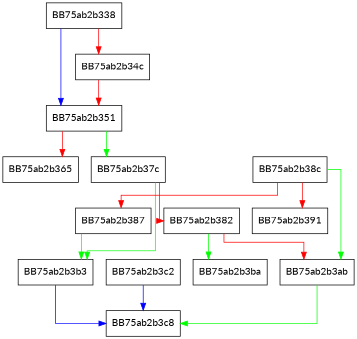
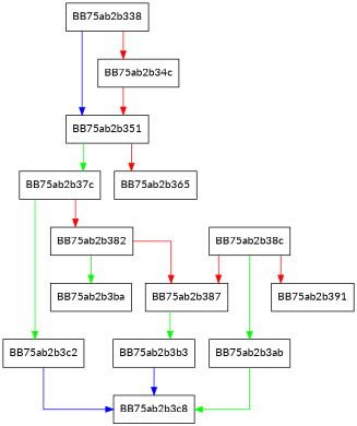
  digraph {
    fontname=Lato
    splines=ortho
    node [fontname=Lato shape=box]
    edge [color=red fontname=Lato]
    BB75ab2b338
    BB75ab2b351
    BB75ab2b34c
    BB75ab2b37c
    BB75ab2b365
    BB75ab2b3c2
    BB75ab2b382
    BB75ab2b3c8
    BB75ab2b3ba
    BB75ab2b387
    BB75ab2b3b3
    BB75ab2b38c
    BB75ab2b3ab
    BB75ab2b391
    BB75ab2b338 -> BB75ab2b351 [color=blue]
    BB75ab2b338 -> BB75ab2b34c
    BB75ab2b351 -> BB75ab2b37c [color=green]
    BB75ab2b351 -> BB75ab2b365
    BB75ab2b34c -> BB75ab2b351
-   BB75ab2b37c -> BB75ab2b3b3 [color=green]
+   BB75ab2b37c -> BB75ab2b3c2 [color=green]
    BB75ab2b37c -> BB75ab2b382
    BB75ab2b3c2 -> BB75ab2b3c8 [color=blue]
    BB75ab2b382 -> BB75ab2b3ba [color=green]
-   BB75ab2b382 -> BB75ab2b3ab
+   BB75ab2b382 -> BB75ab2b387
    BB75ab2b387 -> BB75ab2b3b3 [color=green]
    BB75ab2b3b3 -> BB75ab2b3c8 [color=blue]
    BB75ab2b38c -> BB75ab2b387
    BB75ab2b38c -> BB75ab2b3ab [color=green]
    BB75ab2b38c -> BB75ab2b391
    BB75ab2b3ab -> BB75ab2b3c8 [color=green]
  }
